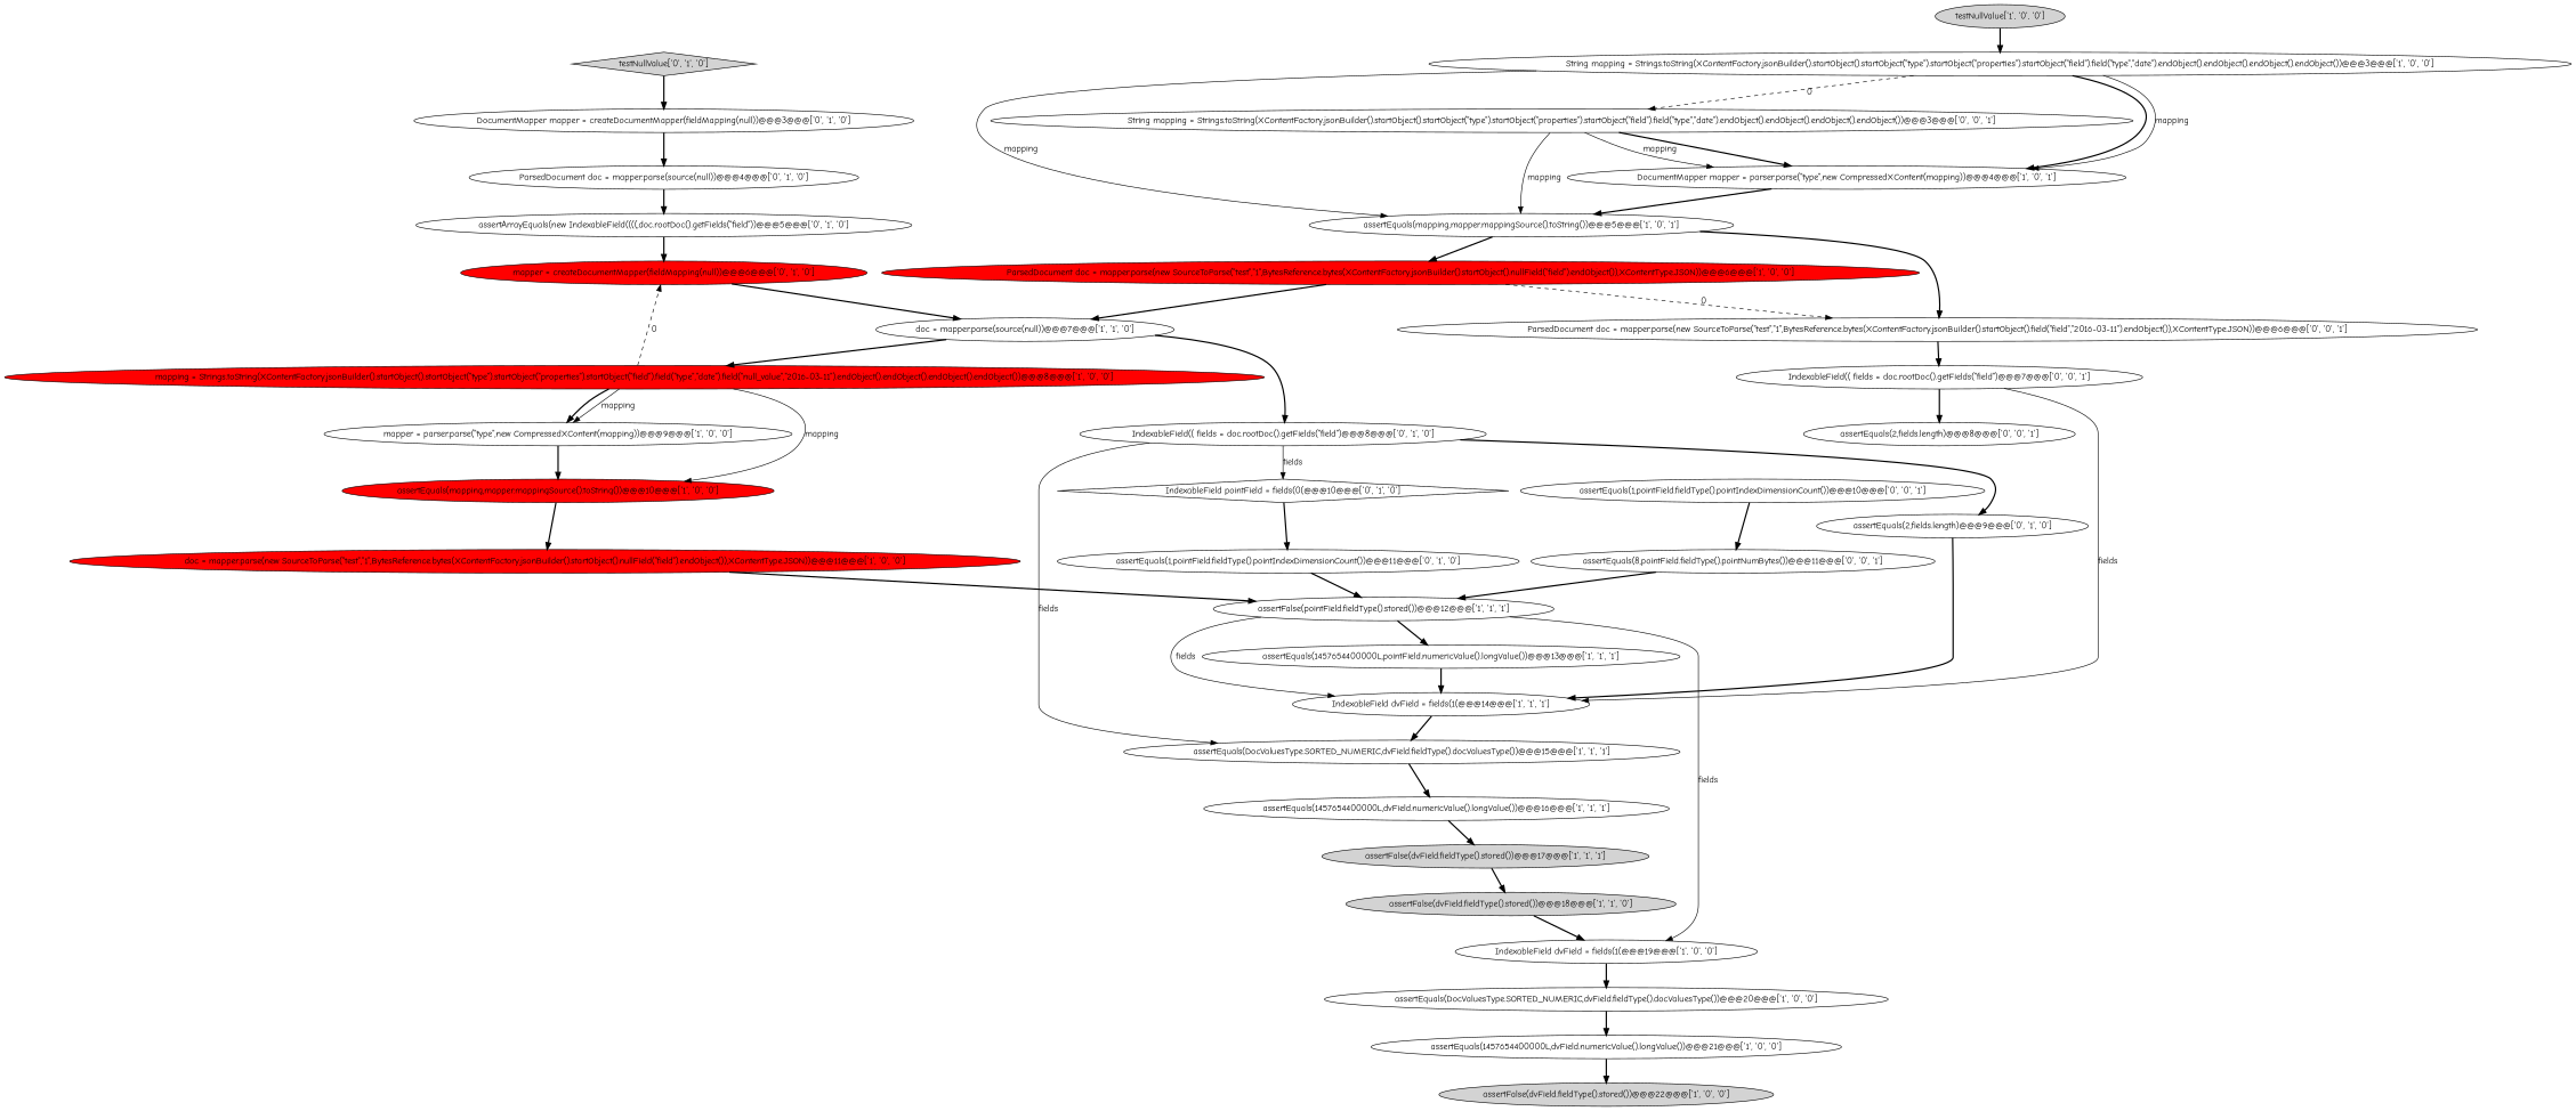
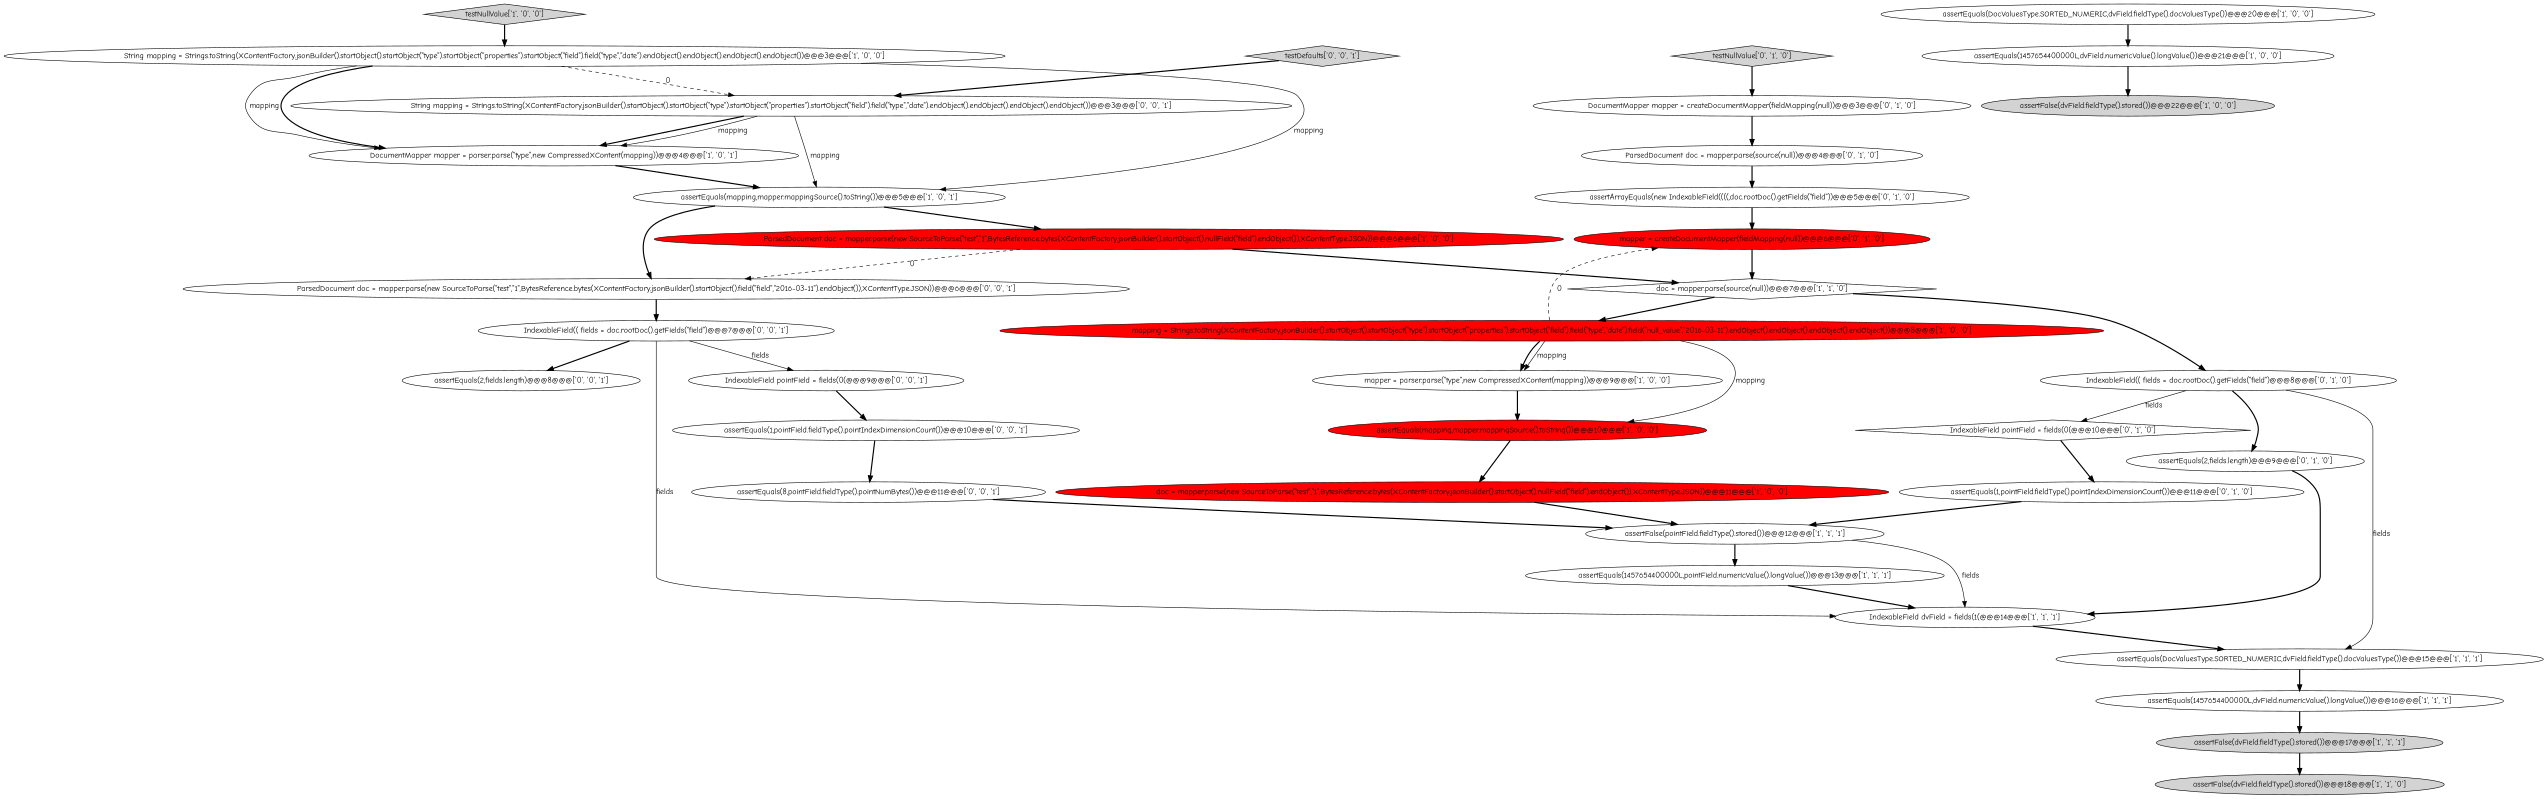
  digraph {
    fontname="Comic Neue"
    node [fillcolor=white fontname="Comic Neue" shape=ellipse style=filled]
    edge [fontname="Comic Neue" style=bold]
    n1 [label="ParsedDocument doc = mapper.parse(source(null))@@@4@@@['0', '1', '0']"]
    n2 [label="assertArrayEquals(new IndexableField((((,doc.rootDoc().getFields(\"field\"))@@@5@@@['0', '1', '0']"]
    n3 [fillcolor=red label="mapper = createDocumentMapper(fieldMapping(null))@@@6@@@['0', '1', '0']"]
    n4 [fillcolor=red label="assertEquals(mapping,mapper.mappingSource().toString())@@@10@@@['1', '0', '0']"]
    n5 [fillcolor=red label="doc = mapper.parse(new SourceToParse(\"test\",\"1\",BytesReference.bytes(XContentFactory.jsonBuilder().startObject().nullField(\"field\").endObject()),XContentType.JSON))@@@11@@@['1', '0', '0']"]
    n6 [label="assertFalse(pointField.fieldType().stored())@@@12@@@['1', '1', '1']"]
    n7 [fillcolor=red label="ParsedDocument doc = mapper.parse(new SourceToParse(\"test\",\"1\",BytesReference.bytes(XContentFactory.jsonBuilder().startObject().nullField(\"field\").endObject()),XContentType.JSON))@@@6@@@['1', '0', '0']"]
-   n8 [label="doc = mapper.parse(source(null))@@@7@@@['1', '1', '0']"]
+   n8 [label="doc = mapper.parse(source(null))@@@7@@@['1', '1', '0']" shape=diamond]
    n9 [label="ParsedDocument doc = mapper.parse(new SourceToParse(\"test\",\"1\",BytesReference.bytes(XContentFactory.jsonBuilder().startObject().field(\"field\",\"2016-03-11\").endObject()),XContentType.JSON))@@@6@@@['0', '0', '1']"]
    n10 [label="IndexableField(( fields = doc.rootDoc().getFields(\"field\")@@@8@@@['0', '1', '0']"]
    n11 [fillcolor=red label="mapping = Strings.toString(XContentFactory.jsonBuilder().startObject().startObject(\"type\").startObject(\"properties\").startObject(\"field\").field(\"type\",\"date\").field(\"null_value\",\"2016-03-11\").endObject().endObject().endObject().endObject())@@@8@@@['1', '0', '0']"]
    n12 [label="IndexableField(( fields = doc.rootDoc().getFields(\"field\")@@@7@@@['0', '0', '1']"]
    n13 [label="IndexableField pointField = fields(0(@@@10@@@['0', '1', '0']" shape=diamond]
    n14 [label="assertEquals(1,pointField.fieldType().pointIndexDimensionCount())@@@11@@@['0', '1', '0']"]
+   n15 [label="IndexableField pointField = fields(0(@@@9@@@['0', '0', '1']"]
    n16 [label="assertEquals(1,pointField.fieldType().pointIndexDimensionCount())@@@10@@@['0', '0', '1']"]
    n17 [label="assertEquals(8,pointField.fieldType().pointNumBytes())@@@11@@@['0', '0', '1']"]
    n18 [label="assertEquals(1457654400000L,pointField.numericValue().longValue())@@@13@@@['1', '1', '1']"]
-   n19 [label="IndexableField dvField = fields(1(@@@19@@@['1', '0', '0']"]
    n20 [label="IndexableField dvField = fields(1(@@@14@@@['1', '1', '1']"]
    n21 [label="assertEquals(DocValuesType.SORTED_NUMERIC,dvField.fieldType().docValuesType())@@@20@@@['1', '0', '0']"]
    n22 [label="assertEquals(DocValuesType.SORTED_NUMERIC,dvField.fieldType().docValuesType())@@@15@@@['1', '1', '1']"]
    n23 [label="assertEquals(1457654400000L,dvField.numericValue().longValue())@@@16@@@['1', '1', '1']"]
    n24 [fillcolor=lightgray label="assertFalse(dvField.fieldType().stored())@@@17@@@['1', '1', '1']"]
    n25 [fillcolor=lightgray label="assertFalse(dvField.fieldType().stored())@@@18@@@['1', '1', '0']"]
    n26 [label="DocumentMapper mapper = createDocumentMapper(fieldMapping(null))@@@3@@@['0', '1', '0']"]
    n27 [label="assertEquals(mapping,mapper.mappingSource().toString())@@@5@@@['1', '0', '1']"]
    n28 [label="String mapping = Strings.toString(XContentFactory.jsonBuilder().startObject().startObject(\"type\").startObject(\"properties\").startObject(\"field\").field(\"type\",\"date\").endObject().endObject().endObject().endObject())@@@3@@@['0', '0', '1']"]
    n29 [label="DocumentMapper mapper = parser.parse(\"type\",new CompressedXContent(mapping))@@@4@@@['1', '0', '1']"]
    n30 [label="assertEquals(2,fields.length)@@@9@@@['0', '1', '0']"]
    n31 [label="mapper = parser.parse(\"type\",new CompressedXContent(mapping))@@@9@@@['1', '0', '0']"]
    n32 [label="assertEquals(2,fields.length)@@@8@@@['0', '0', '1']"]
    n33 [label="assertEquals(1457654400000L,dvField.numericValue().longValue())@@@21@@@['1', '0', '0']"]
    n34 [fillcolor=lightgray label="assertFalse(dvField.fieldType().stored())@@@22@@@['1', '0', '0']"]
+   n35 [fillcolor=lightgray label="testDefaults['0', '0', '1']" shape=diamond]
    n36 [label="String mapping = Strings.toString(XContentFactory.jsonBuilder().startObject().startObject(\"type\").startObject(\"properties\").startObject(\"field\").field(\"type\",\"date\").endObject().endObject().endObject().endObject())@@@3@@@['1', '0', '0']"]
-   n37 [fillcolor=lightgray label="testNullValue['1', '0', '0']"]
+   n37 [fillcolor=lightgray label="testNullValue['1', '0', '0']" shape=diamond]
    n38 [fillcolor=lightgray label="testNullValue['0', '1', '0']" shape=diamond]
    n1 -> n2
    n2 -> n3
    n3 -> n8
    n4 -> n5
    n5 -> n6
    n6 -> n18
-   n6 -> n19 [label=fields style=solid]
    n6 -> n20 [label=fields style=solid]
    n7 -> n8
    n7 -> n9 [label=0 style=dashed]
    n8 -> n10
    n8 -> n11
    n9 -> n12
    n10 -> n13 [label=fields style=solid]
    n10 -> n22 [label=fields style=solid]
    n10 -> n30
    n11 -> n3 [label=0 style=dashed]
    n11 -> n4 [label=mapping style=solid]
    n11 -> n31 [label=mapping style=solid]
    n11 -> n31
+   n12 -> n15 [label=fields style=solid]
    n12 -> n20 [label=fields style=solid]
    n12 -> n32
    n13 -> n14
    n14 -> n6
+   n15 -> n16
    n16 -> n17
    n17 -> n6
    n18 -> n20
-   n19 -> n21
    n20 -> n22
    n21 -> n33
    n22 -> n23
    n23 -> n24
    n24 -> n25
-   n25 -> n19
    n26 -> n1
    n27 -> n7
    n27 -> n9
    n28 -> n27 [label=mapping style=solid]
    n28 -> n29
    n28 -> n29 [label=mapping style=solid]
    n29 -> n27
    n30 -> n20
    n31 -> n4
    n33 -> n34
+   n35 -> n28
    n36 -> n27 [label=mapping style=solid]
    n36 -> n28 [label=0 style=dashed]
    n36 -> n29
    n36 -> n29 [label=mapping style=solid]
    n37 -> n36
    n38 -> n26
  }
